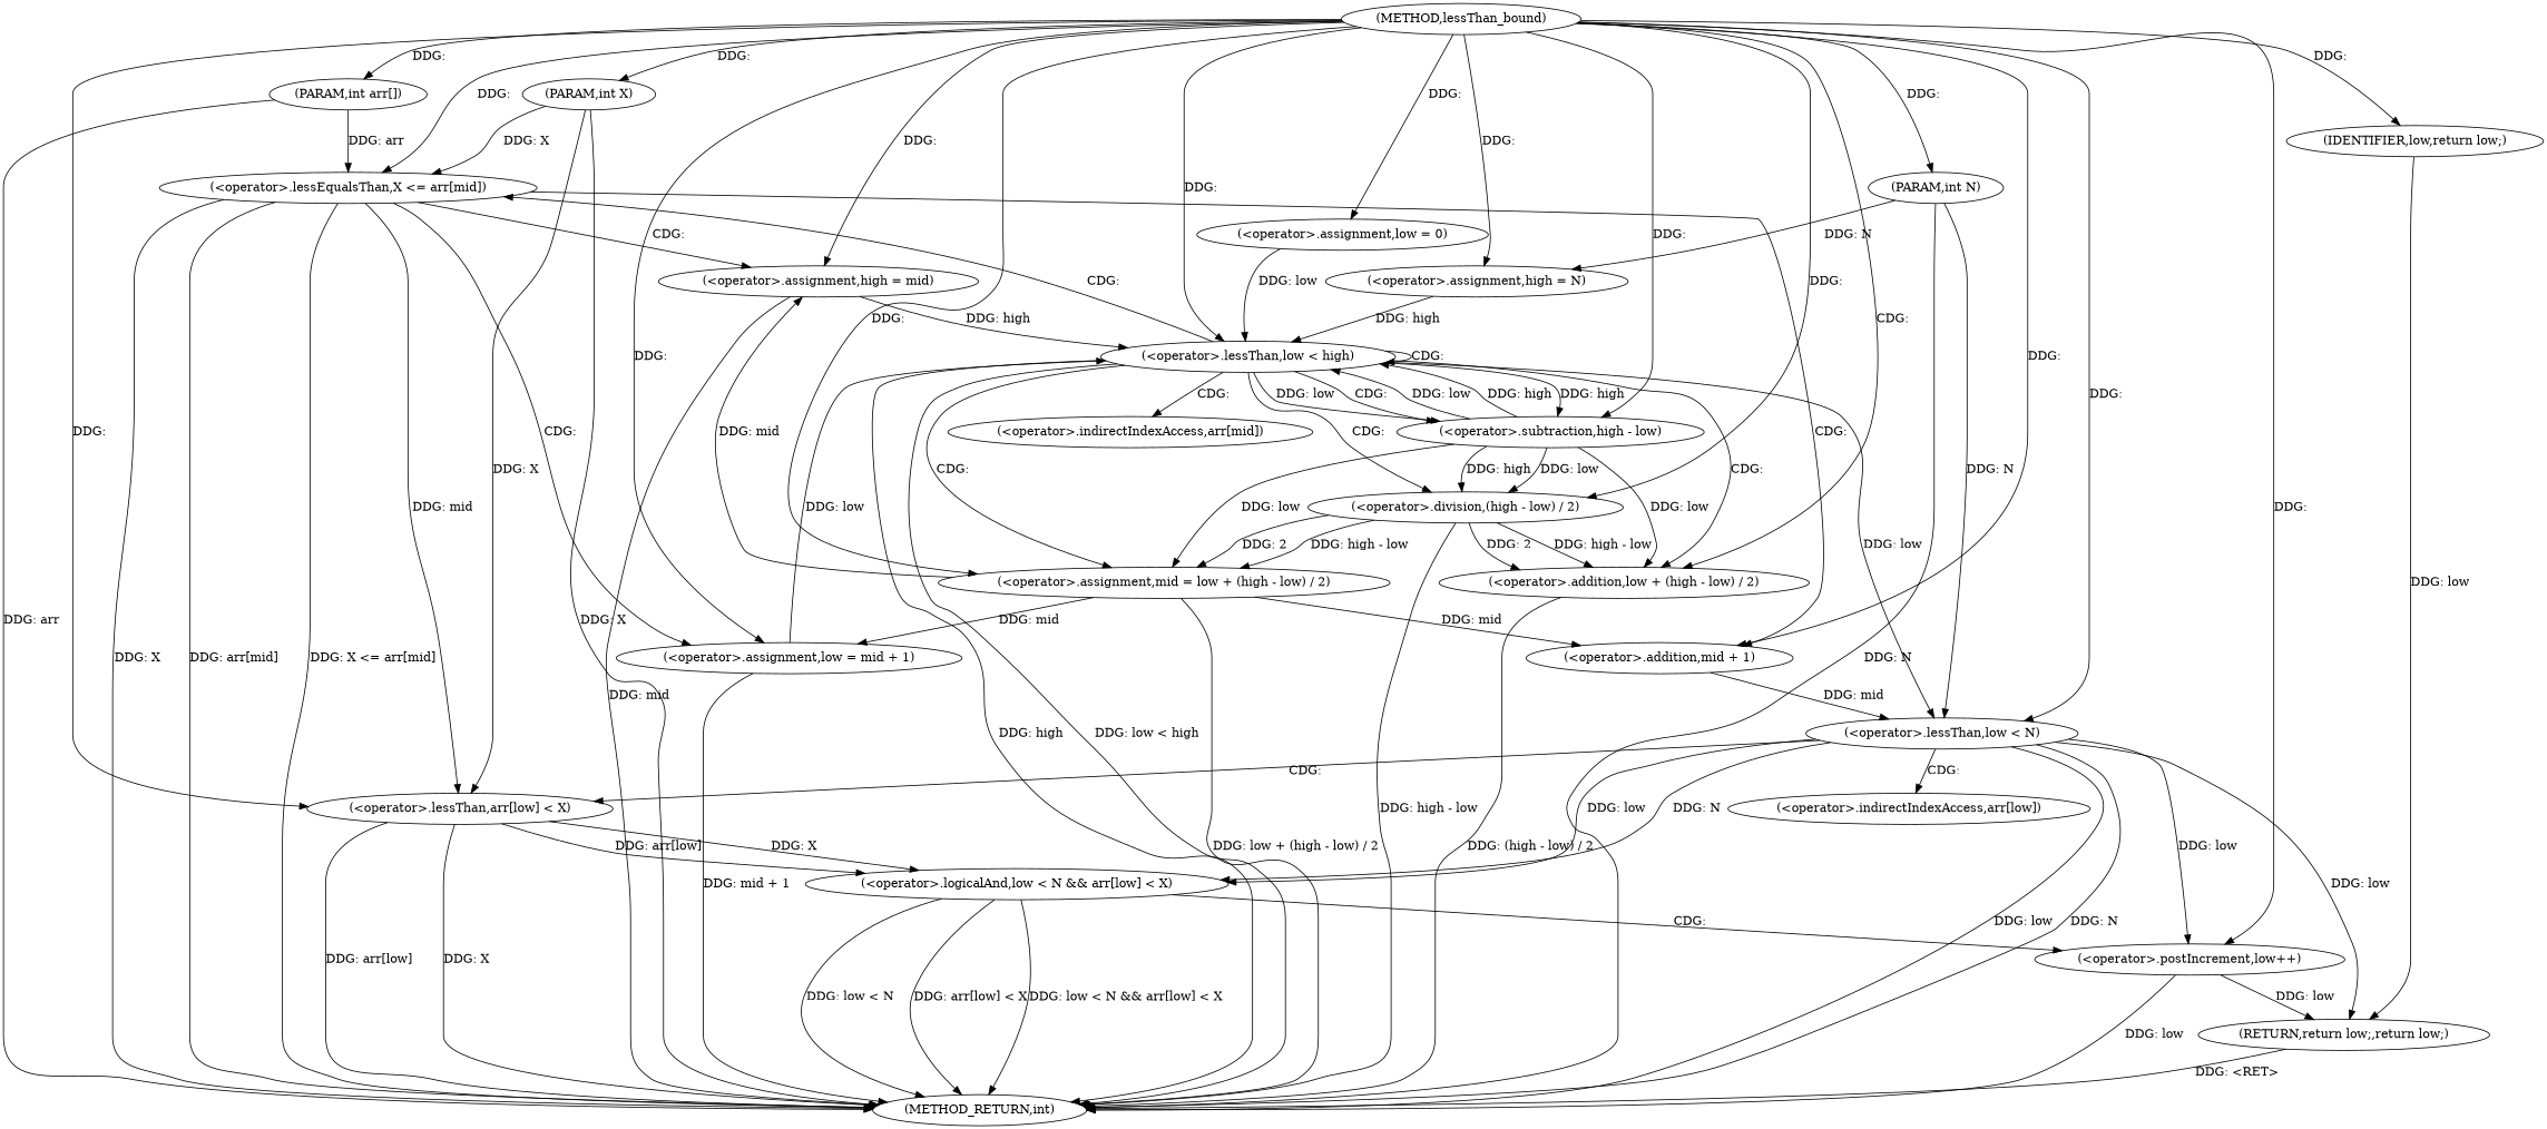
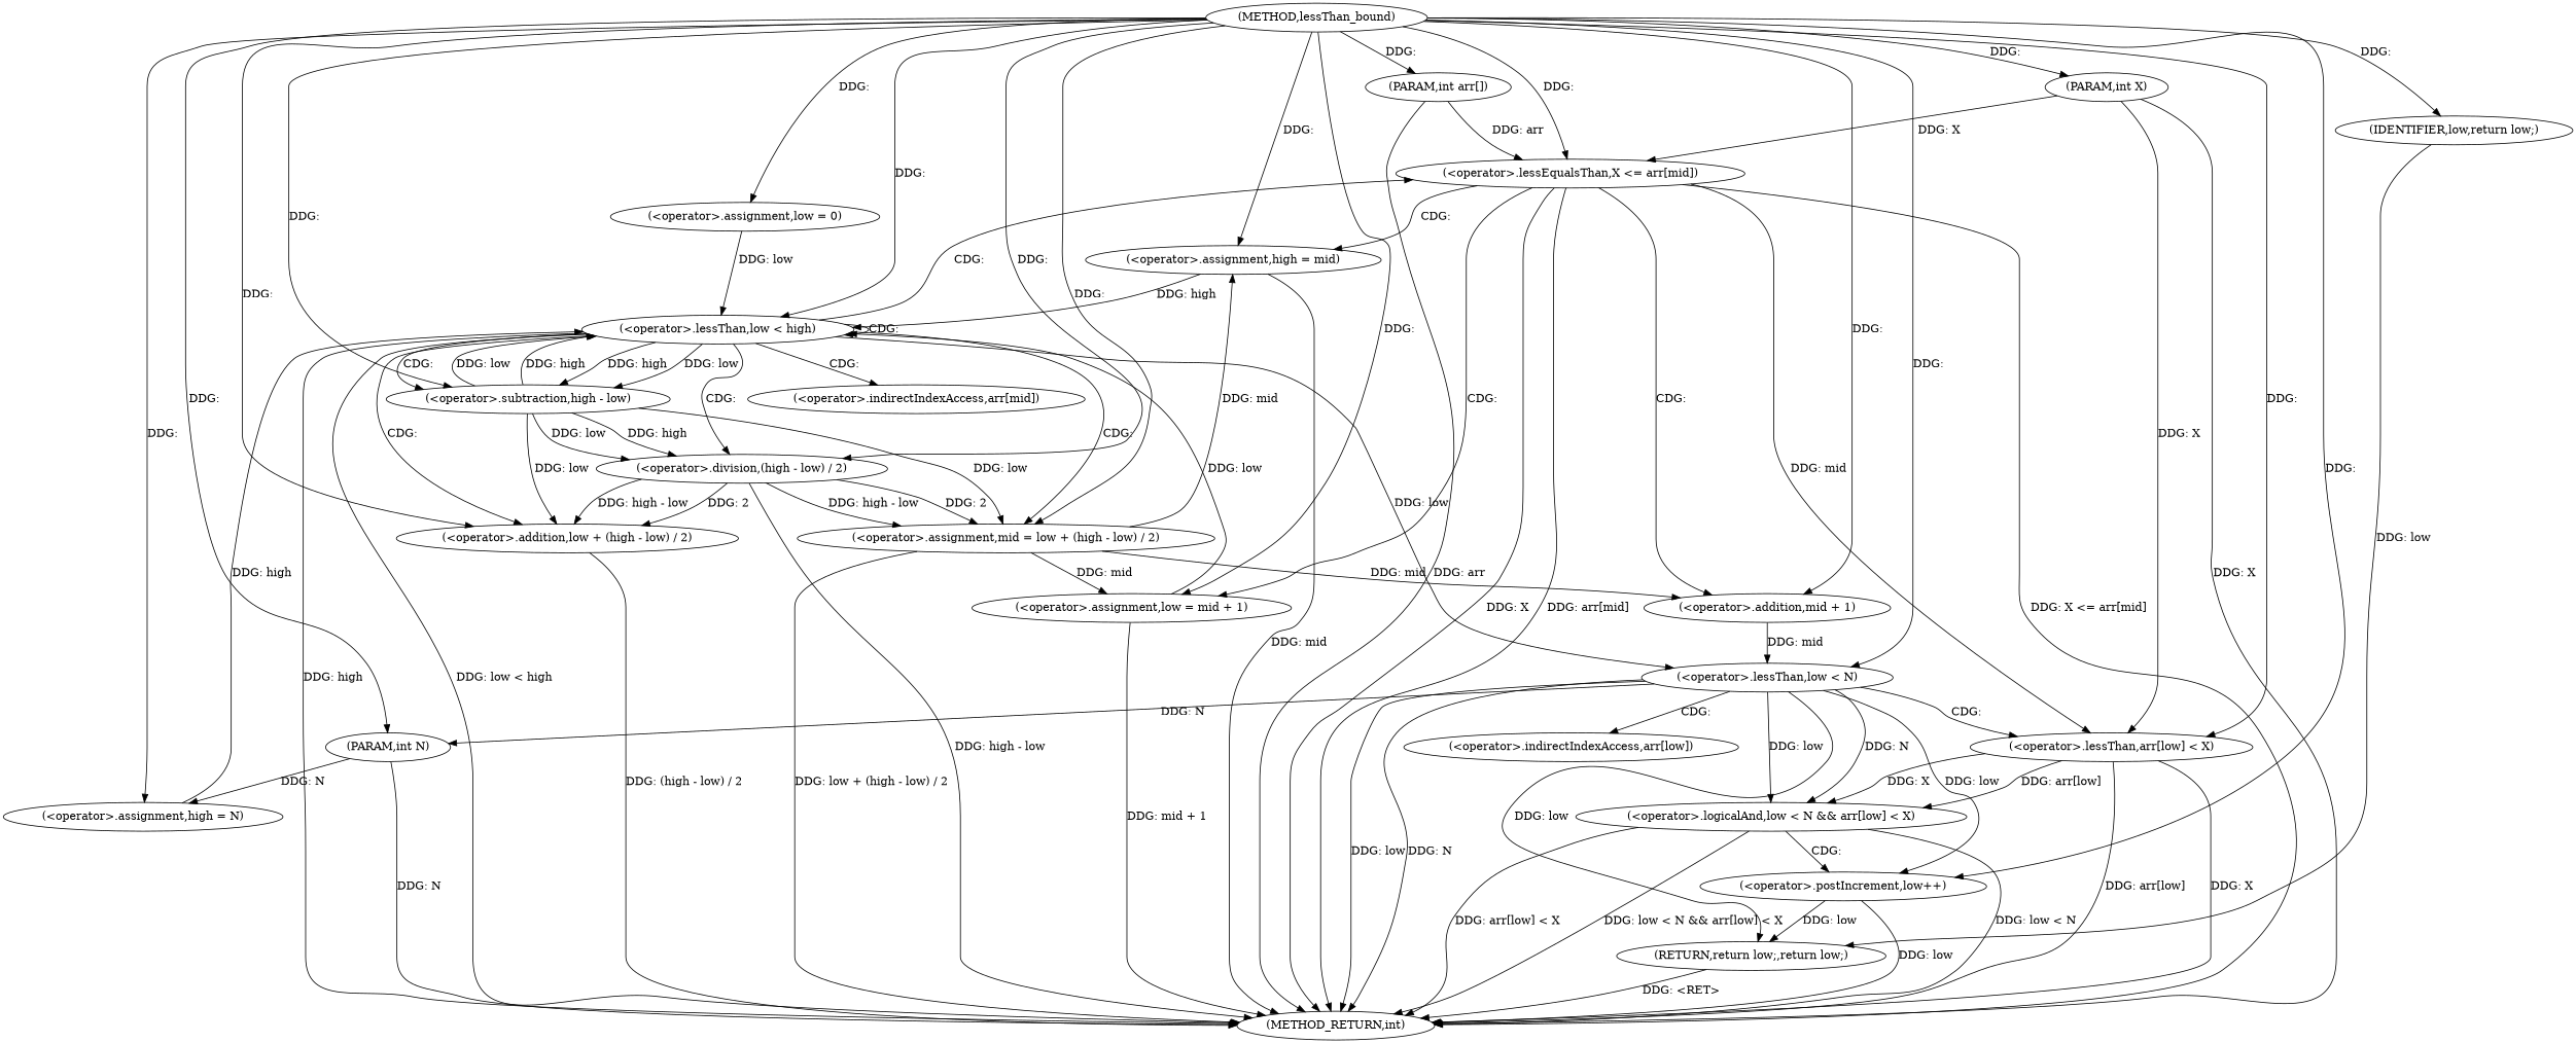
  digraph {
    n1 [label="(METHOD,lessThan_bound)"]
    n2 [label="(PARAM,int arr[])"]
    n3 [label="(PARAM,int N)"]
    n4 [label="(PARAM,int X)"]
    n5 [label="(<operator>.assignment,low = 0)"]
    n6 [label="(<operator>.assignment,high = N)"]
    n7 [label="(<operator>.lessThan,low < high)"]
    n8 [label="(IDENTIFIER,low,return low;)"]
    n9 [label="(<operator>.assignment,mid = low + (high - low) / 2)"]
    n10 [label="(<operator>.postIncrement,low++)"]
    n11 [label="(<operator>.lessEqualsThan,X <= arr[mid])"]
    n12 [label="(<operator>.lessThan,low < N)"]
    n13 [label="(<operator>.lessThan,arr[low] < X)"]
    n14 [label="(<operator>.addition,low + (high - low) / 2)"]
    n15 [label="(<operator>.assignment,high = mid)"]
    n16 [label="(<operator>.division,(high - low) / 2)"]
    n17 [label="(<operator>.assignment,low = mid + 1)"]
    n18 [label="(<operator>.subtraction,high - low)"]
    n19 [label="(<operator>.addition,mid + 1)"]
    n20 [label="(METHOD_RETURN,int)"]
    n21 [label="(<operator>.indirectIndexAccess,arr[mid])"]
    n22 [label="(RETURN,return low;,return low;)"]
    n23 [label="(<operator>.logicalAnd,low < N && arr[low] < X)"]
    n24 [label="(<operator>.indirectIndexAccess,arr[low])"]
    n1 -> n2 [label="DDG: "]
    n1 -> n3 [label="DDG: "]
    n1 -> n4 [label="DDG: "]
    n1 -> n5 [label="DDG: "]
    n1 -> n6 [label="DDG: "]
    n1 -> n7 [label="DDG: "]
    n1 -> n8 [label="DDG: "]
    n1 -> n9 [label="DDG: "]
    n1 -> n10 [label="DDG: "]
    n1 -> n11 [label="DDG: "]
    n1 -> n12 [label="DDG: "]
    n1 -> n13 [label="DDG: "]
-   n1 -> n14 [label="CDG: "]
+   n1 -> n14 [label="DDG: "]
    n1 -> n15 [label="DDG: "]
    n1 -> n16 [label="DDG: "]
    n1 -> n17 [label="DDG: "]
    n1 -> n18 [label="DDG: "]
    n1 -> n19 [label="DDG: "]
    n2 -> n11 [label="DDG: arr"]
    n2 -> n20 [label="DDG: arr"]
    n3 -> n6 [label="DDG: N"]
-   n3 -> n12 [label="DDG: N"]
+   n12 -> n3 [label="DDG: N"]
    n3 -> n20 [label="DDG: N"]
    n4 -> n11 [label="DDG: X"]
    n4 -> n13 [label="DDG: X"]
    n4 -> n20 [label="DDG: X"]
    n5 -> n7 [label="DDG: low"]
    n6 -> n7 [label="DDG: high"]
    n7 -> n7 [label="CDG: "]
    n7 -> n9 [label="CDG: "]
    n7 -> n11 [label="CDG: "]
    n7 -> n12 [label="DDG: low"]
    n7 -> n14 [label="CDG: "]
    n7 -> n16 [label="CDG: "]
    n7 -> n18 [label="DDG: high"]
    n7 -> n18 [label="DDG: low"]
    n7 -> n18 [label="CDG: "]
    n7 -> n20 [label="DDG: high"]
    n7 -> n20 [label="DDG: low < high"]
    n7 -> n21 [label="CDG: "]
    n8 -> n22 [label="DDG: low"]
    n9 -> n15 [label="DDG: mid"]
    n9 -> n17 [label="DDG: mid"]
    n9 -> n19 [label="DDG: mid"]
    n9 -> n20 [label="DDG: low + (high - low) / 2"]
    n10 -> n20 [label="DDG: low"]
    n10 -> n22 [label="DDG: low"]
    n11 -> n13 [label="DDG: mid"]
    n11 -> n15 [label="CDG: "]
    n11 -> n17 [label="CDG: "]
    n11 -> n19 [label="CDG: "]
    n11 -> n20 [label="DDG: X"]
    n11 -> n20 [label="DDG: arr[mid]"]
    n11 -> n20 [label="DDG: X <= arr[mid]"]
    n12 -> n10 [label="DDG: low"]
    n12 -> n13 [label="CDG: "]
    n12 -> n20 [label="DDG: low"]
    n12 -> n20 [label="DDG: N"]
    n12 -> n22 [label="DDG: low"]
    n12 -> n23 [label="DDG: low"]
    n12 -> n23 [label="DDG: N"]
    n12 -> n24 [label="CDG: "]
    n13 -> n20 [label="DDG: arr[low]"]
    n13 -> n20 [label="DDG: X"]
    n13 -> n23 [label="DDG: X"]
    n13 -> n23 [label="DDG: arr[low]"]
    n14 -> n20 [label="DDG: (high - low) / 2"]
    n15 -> n7 [label="DDG: high"]
    n15 -> n20 [label="DDG: mid"]
    n16 -> n9 [label="DDG: high - low"]
    n16 -> n9 [label="DDG: 2"]
    n16 -> n14 [label="DDG: high - low"]
    n16 -> n14 [label="DDG: 2"]
    n16 -> n20 [label="DDG: high - low"]
    n17 -> n7 [label="DDG: low"]
    n17 -> n20 [label="DDG: mid + 1"]
    n18 -> n7 [label="DDG: low"]
    n18 -> n7 [label="DDG: high"]
    n18 -> n9 [label="DDG: low"]
    n18 -> n14 [label="DDG: low"]
    n18 -> n16 [label="DDG: high"]
    n18 -> n16 [label="DDG: low"]
    n19 -> n12 [label="DDG: mid"]
    n22 -> n20 [label="DDG: <RET>"]
    n23 -> n10 [label="CDG: "]
    n23 -> n20 [label="DDG: low < N"]
    n23 -> n20 [label="DDG: arr[low] < X"]
    n23 -> n20 [label="DDG: low < N && arr[low] < X"]
  }
